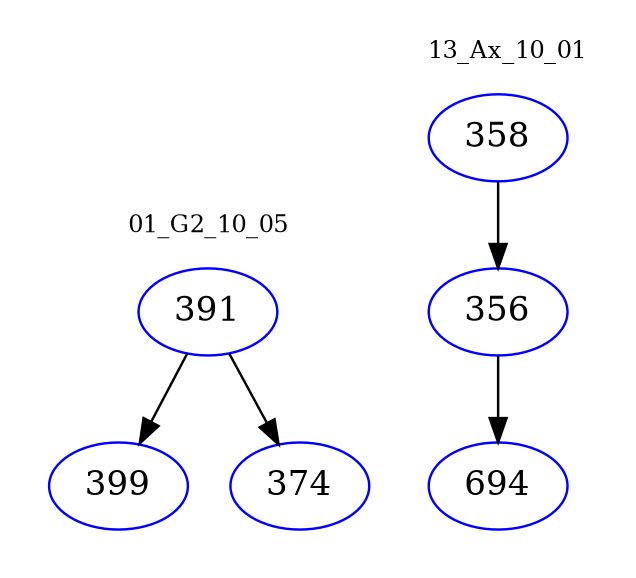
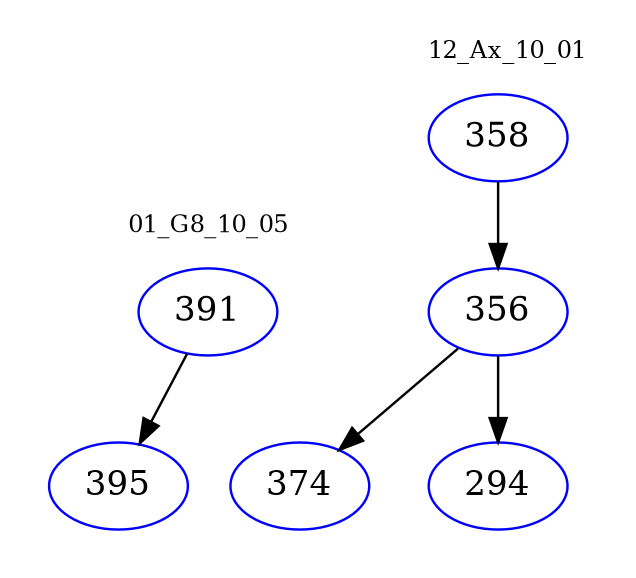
  digraph {
    node [color=blue]
    edge [color=black]
    n1 [label=356]
-   n2 [label=694]
+   n2 [label=294]
    n3 [label=358]
    n4 [label=391]
    n5 [label=374]
-   n6 [label=399]
+   n6 [label=395]
    subgraph cluster_1 {
      color=white
      fontsize=10
-     label="13_Ax_10_01"
+     label="12_Ax_10_01"
      n1
      n2
      n3
    }
    subgraph cluster_2 {
      color=white
      fontsize=10
-     label="01_G2_10_05"
+     label="01_G8_10_05"
      n4
      n5
      n6
    }
    n1 -> n2
    n3 -> n1
-   n4 -> n5
+   n1 -> n5
    n4 -> n6
  }
